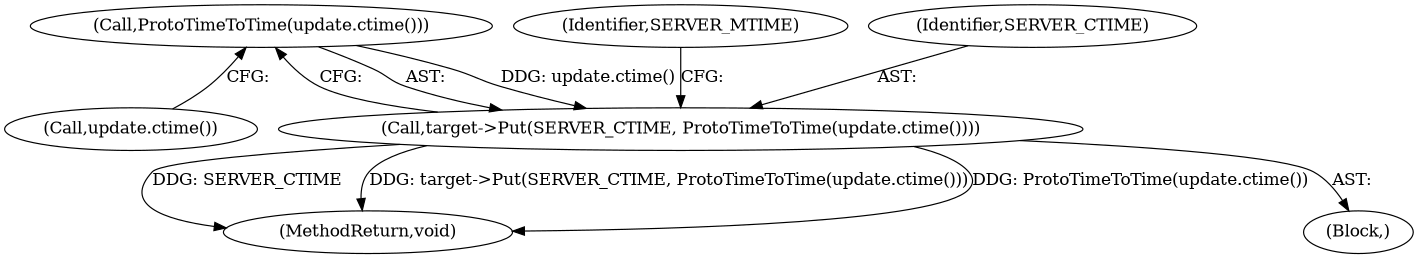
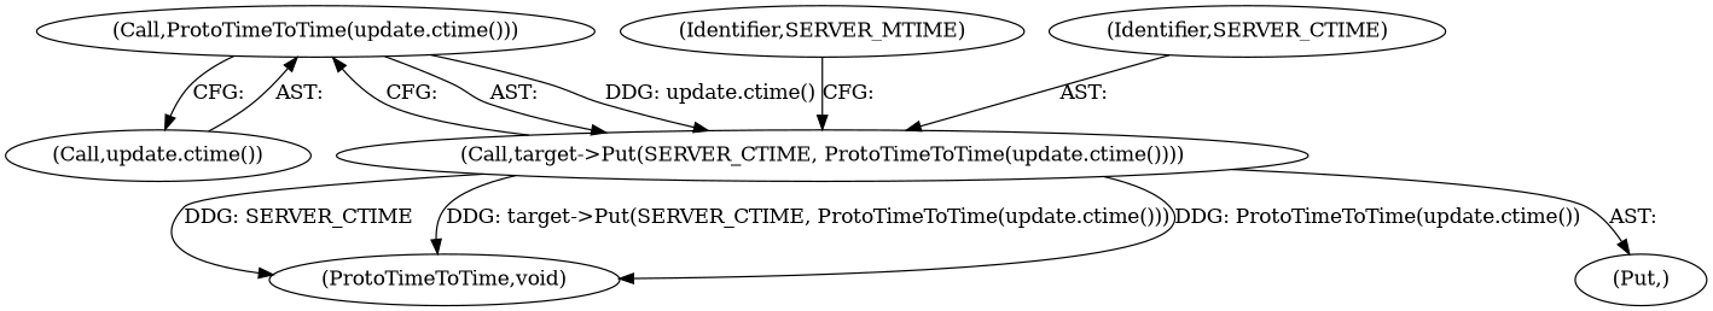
  digraph {
    n1 [label="(Call,ProtoTimeToTime(update.ctime()))"]
    n2 [label="(Call,target->Put(SERVER_CTIME, ProtoTimeToTime(update.ctime())))"]
    n3 [label="(Call,update.ctime())"]
-   n4 [label="(MethodReturn,void)"]
-   n5 [label="(Block,)"]
+   n4 [label="(ProtoTimeToTime,void)"]
+   n5 [label="(Put,)"]
    n6 [label="(Identifier,SERVER_MTIME)"]
    n7 [label="(Identifier,SERVER_CTIME)"]
    n1 -> n2 [label="AST: "]
    n1 -> n2 [label="DDG: update.ctime()"]
+   n1 -> n3 [label="CFG: "]
    n2 -> n1 [label="CFG: "]
    n2 -> n4 [label="DDG: SERVER_CTIME"]
    n2 -> n4 [label="DDG: target->Put(SERVER_CTIME, ProtoTimeToTime(update.ctime()))"]
    n2 -> n4 [label="DDG: ProtoTimeToTime(update.ctime())"]
    n2 -> n5 [label="AST: "]
-   n3 -> n1 [label="CFG: "]
+   n3 -> n1 [label="AST: "]
    n6 -> n2 [label="CFG: "]
    n7 -> n2 [label="AST: "]
  }
